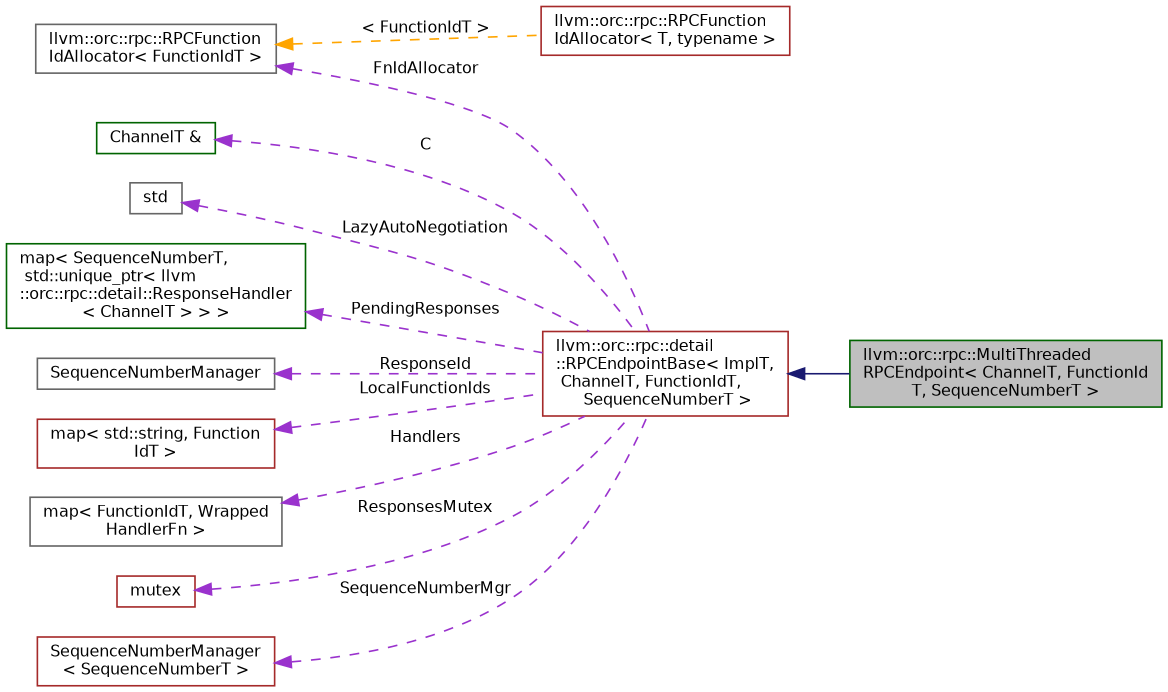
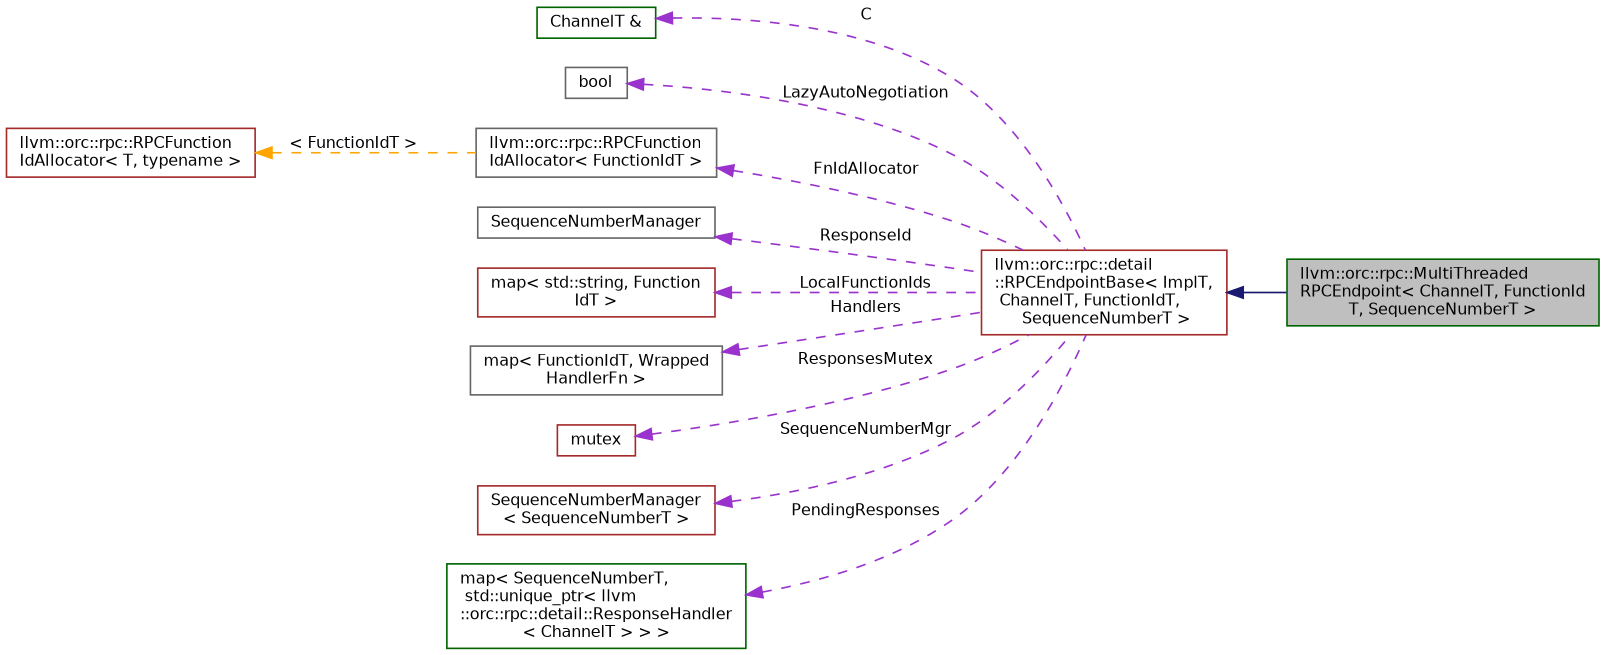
  digraph {
    rankdir=LR
    node [color=brown fontname=Helvetica fontsize=10 shape=box]
    edge [color=darkorchid3 dir=back fontname=Helvetica fontsize=10 labelfontname=Helvetica labelfontsize=10 style=dashed]
    n1 [color=darkgreen fillcolor=grey75 fontcolor=black height=0.2 label="llvm::orc::rpc::MultiThreaded\lRPCEndpoint\< ChannelT, FunctionId\lT, SequenceNumberT \>" style=filled width=0.4]
    n2 [height=0.2 label="llvm::orc::rpc::detail\l::RPCEndpointBase\< ImplT,\l ChannelT, FunctionIdT,\l SequenceNumberT \>" width=0.4]
    n3 [color=darkgreen height=0.2 label="ChannelT &" width=0.4]
-   n4 [color=gray40 height=0.2 label=std width=0.4]
+   n4 [color=gray40 height=0.2 label=bool width=0.4]
    n5 [color=gray40 height=0.2 label="llvm::orc::rpc::RPCFunction\lIdAllocator\< FunctionIdT \>" width=0.4]
    n6 [height=0.2 label="llvm::orc::rpc::RPCFunction\lIdAllocator\< T, typename \>" width=0.4]
    n7 [color=gray40 height=0.2 label=SequenceNumberManager width=0.4]
    n8 [height=0.2 label="map\< std::string, Function\lIdT \>" width=0.4]
    n9 [color=gray40 height=0.2 label="map\< FunctionIdT, Wrapped\lHandlerFn \>" width=0.4]
    n10 [height=0.2 label=mutex width=0.4]
    n11 [height=0.2 label="SequenceNumberManager\l\< SequenceNumberT \>" width=0.4]
    n12 [color=darkgreen height=0.2 label="map\< SequenceNumberT,\l std::unique_ptr\< llvm\l::orc::rpc::detail::ResponseHandler\l\< ChannelT \> \> \>" width=0.4]
    n2 -> n1 [color=midnightblue style=solid]
    n3 -> n2 [label=" C"]
    n4 -> n2 [label=" LazyAutoNegotiation"]
    n5 -> n2 [label=" FnIdAllocator"]
-   n5 -> n6 [color=orange label=" \< FunctionIdT \>"]
+   n6 -> n5 [color=orange label=" \< FunctionIdT \>"]
    n7 -> n2 [label=" ResponseId"]
    n8 -> n2 [label=" LocalFunctionIds"]
    n9 -> n2 [label=" Handlers"]
    n10 -> n2 [label=" ResponsesMutex"]
    n11 -> n2 [label=" SequenceNumberMgr"]
    n12 -> n2 [label=" PendingResponses"]
  }
